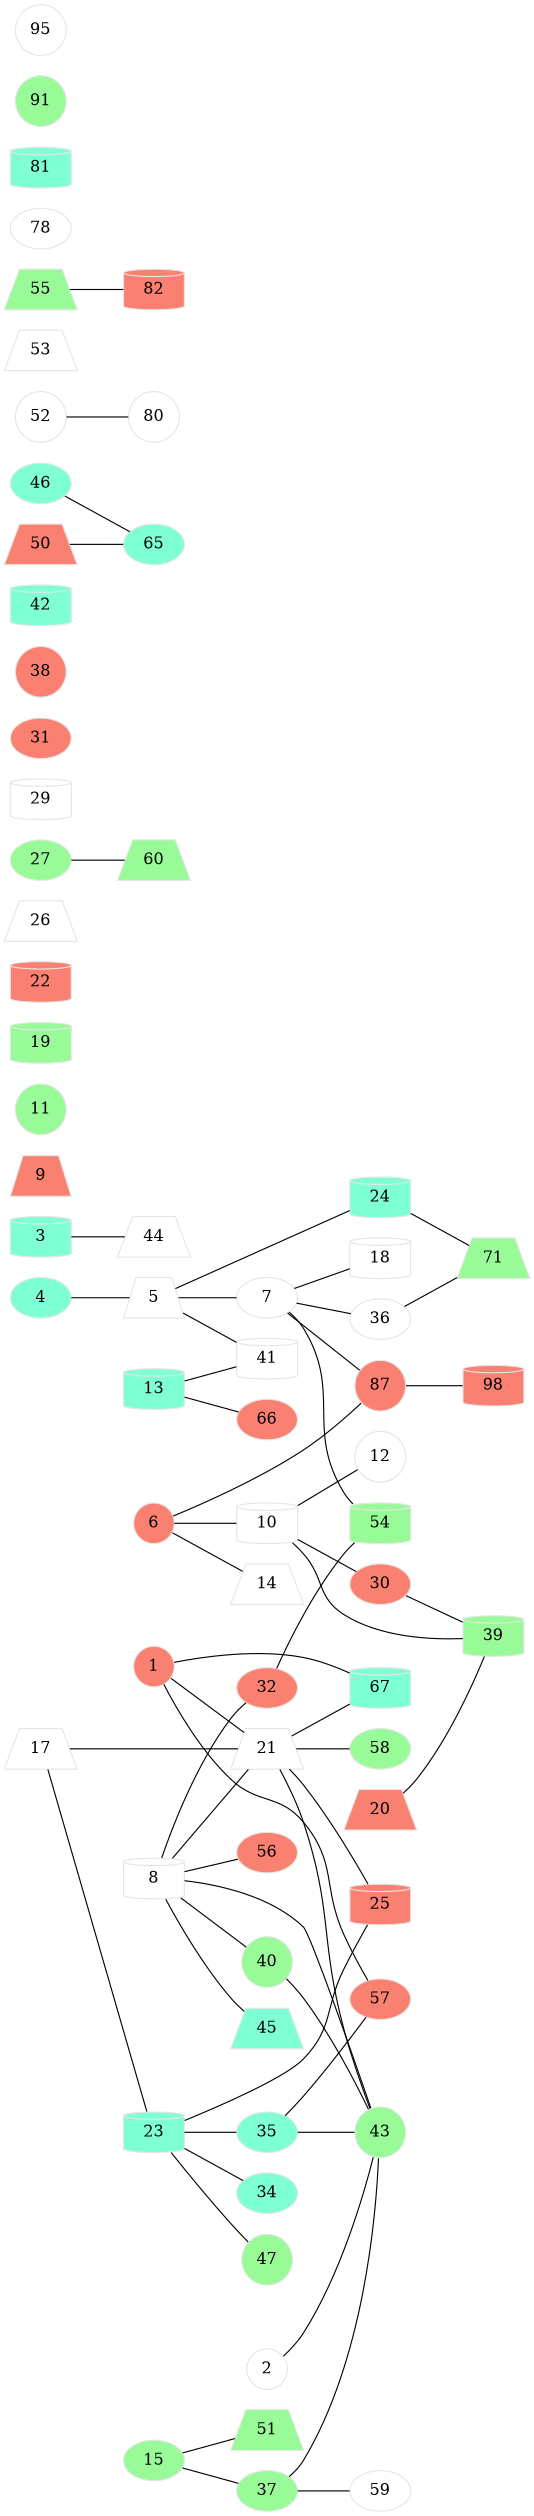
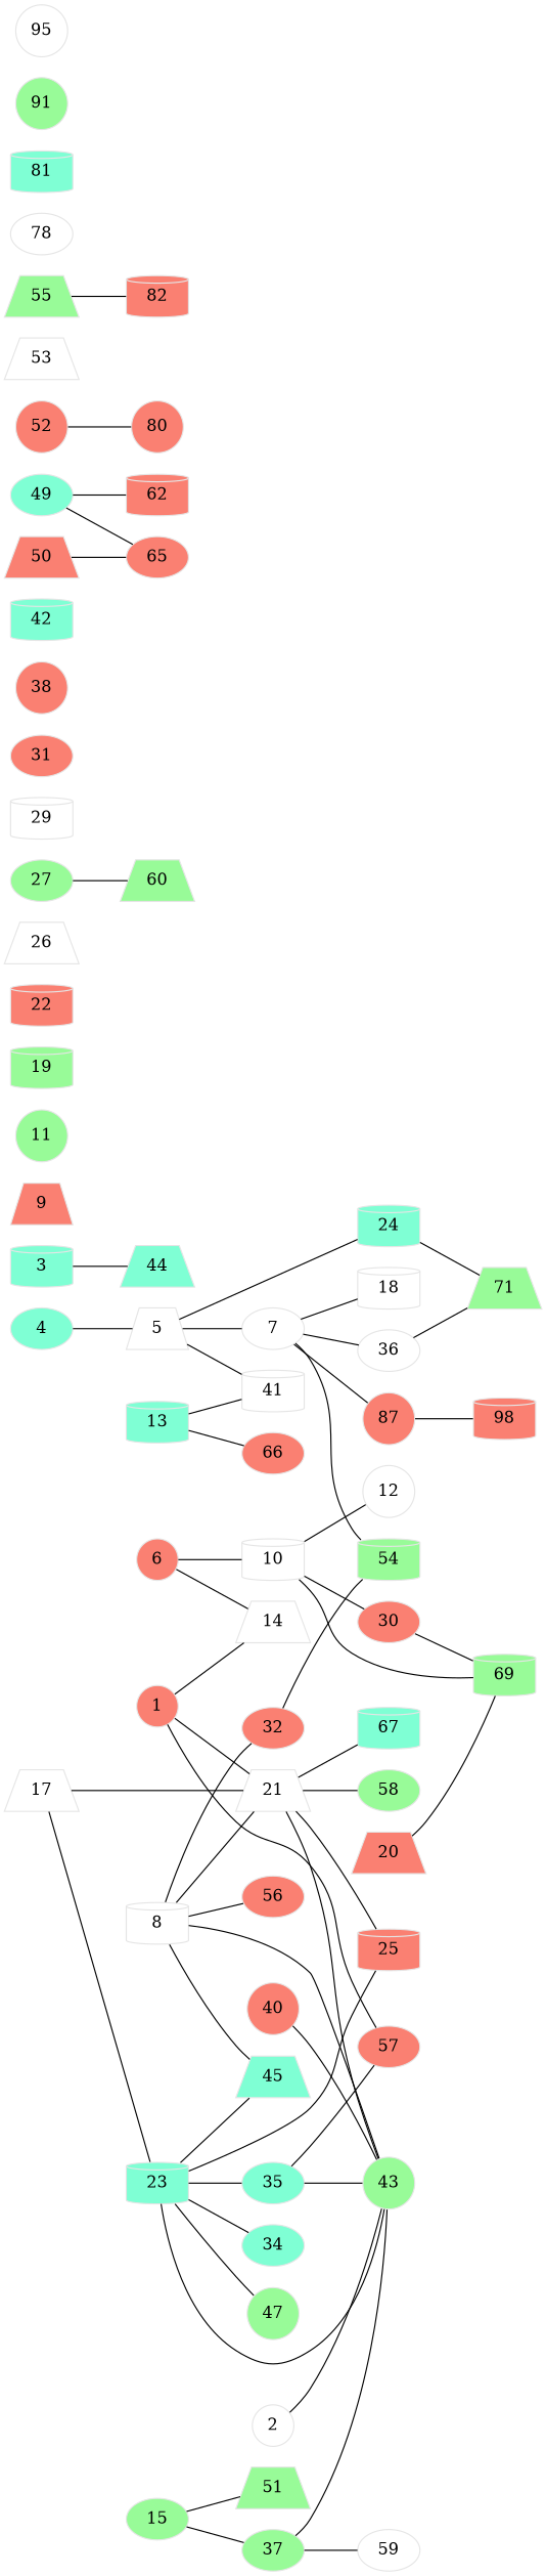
  graph {
    rankdir=LR
    node [color=gray90 fillcolor=salmon shape=cylinder style=filled]
    1 [shape=circle super="+33"]
    21 [fillcolor=white shape=trapezium super="+64+48+61"]
    57 [shape=ellipse]
    67 [fillcolor=aquamarine super="+79"]
    43 [fillcolor=palegreen shape=circle super="+88"]
    25
    58 [fillcolor=palegreen shape=ellipse]
    2 [fillcolor=white shape=circle super="+84"]
    56 [shape=ellipse]
-   44 [fillcolor=white shape=trapezium super="+73"]
+   44 [fillcolor=aquamarine shape=trapezium super="+73"]
    3 [fillcolor=aquamarine]
    5 [fillcolor=white shape=trapezium super="+63"]
    7 [fillcolor=white shape=ellipse super="+28"]
    24 [fillcolor=aquamarine super="+72"]
    41 [fillcolor=white]
    4 [fillcolor=aquamarine shape=ellipse]
    87 [shape=circle super="+96"]
    18 [fillcolor=white]
    36 [fillcolor=white shape=ellipse]
    54 [fillcolor=palegreen]
    71 [fillcolor=palegreen shape=trapezium super="+83"]
    6 [shape=circle]
    10 [fillcolor=white]
    14 [fillcolor=white shape=trapezium]
    12 [fillcolor=white shape=circle]
    30 [shape=ellipse]
-   39 [fillcolor=palegreen]
+   39 [fillcolor=palegreen label=69]
    98
    8 [fillcolor=white super="+97+16"]
    32 [shape=ellipse]
-   40 [fillcolor=palegreen shape=circle]
+   40 [shape=circle]
    45 [fillcolor=aquamarine shape=trapezium]
    9 [shape=trapezium]
    11 [fillcolor=palegreen shape=circle]
    13 [fillcolor=aquamarine]
    66 [shape=ellipse]
    15 [fillcolor=palegreen shape=ellipse]
    37 [fillcolor=palegreen shape=ellipse]
    51 [fillcolor=palegreen shape=trapezium]
    59 [fillcolor=white shape=ellipse]
    17 [fillcolor=white shape=trapezium]
    23 [fillcolor=aquamarine super="+70+93+69"]
    34 [fillcolor=aquamarine shape=ellipse]
    35 [fillcolor=aquamarine shape=ellipse super="+46"]
    47 [fillcolor=palegreen shape=circle]
    19 [fillcolor=palegreen]
    20 [shape=trapezium super="+86"]
    22
    26 [fillcolor=white shape=trapezium]
    27 [fillcolor=palegreen shape=ellipse]
    60 [fillcolor=palegreen shape=trapezium]
    29 [fillcolor=white]
    31 [shape=ellipse]
    38 [shape=circle]
    42 [fillcolor=aquamarine]
-   49 [fillcolor=aquamarine shape=ellipse label=46]
-   65 [fillcolor=aquamarine shape=ellipse]
+   62 [super="+77"]
+   49 [fillcolor=aquamarine shape=ellipse]
+   65 [shape=ellipse]
    50 [shape=trapezium]
-   52 [fillcolor=white shape=circle]
-   80 [fillcolor=white shape=circle]
+   52 [shape=circle]
+   80 [shape=circle]
    53 [fillcolor=white shape=trapezium]
    55 [fillcolor=palegreen shape=trapezium]
    82
    78 [fillcolor=white shape=ellipse]
    81 [fillcolor=aquamarine]
    91 [fillcolor=palegreen shape=circle]
    95 [fillcolor=white shape=circle]
    1 -- 21
    1 -- 57
-   1 -- 67
+   1 -- 14
    21 -- 67
    21 -- 43
    21 -- 25
    21 -- 58
    2 -- 43
    3 -- 44
    5 -- 7 [weight=2]
    5 -- 24
    5 -- 41
    7 -- 87
    7 -- 18
    7 -- 36
    7 -- 54
    24 -- 71
    4 -- 5
    87 -- 98
    36 -- 71
-   6 -- 87
    6 -- 10
    6 -- 14
    10 -- 12
    10 -- 30
    10 -- 39
    30 -- 39
    8 -- 21
    8 -- 43
    8 -- 56
    8 -- 32
-   8 -- 40
    8 -- 45
    32 -- 54
    40 -- 43
    13 -- 41
    13 -- 66
    15 -- 37
    15 -- 51
    37 -- 43
    37 -- 59
    17 -- 21 [weight=2]
    17 -- 23
+   23 -- 43
    23 -- 25
+   23 -- 45
    23 -- 34
    23 -- 35
    23 -- 47
    35 -- 57
    35 -- 43
    20 -- 39
    27 -- 60
+   49 -- 62
    49 -- 65
    50 -- 65
    52 -- 80
    55 -- 82
  }
